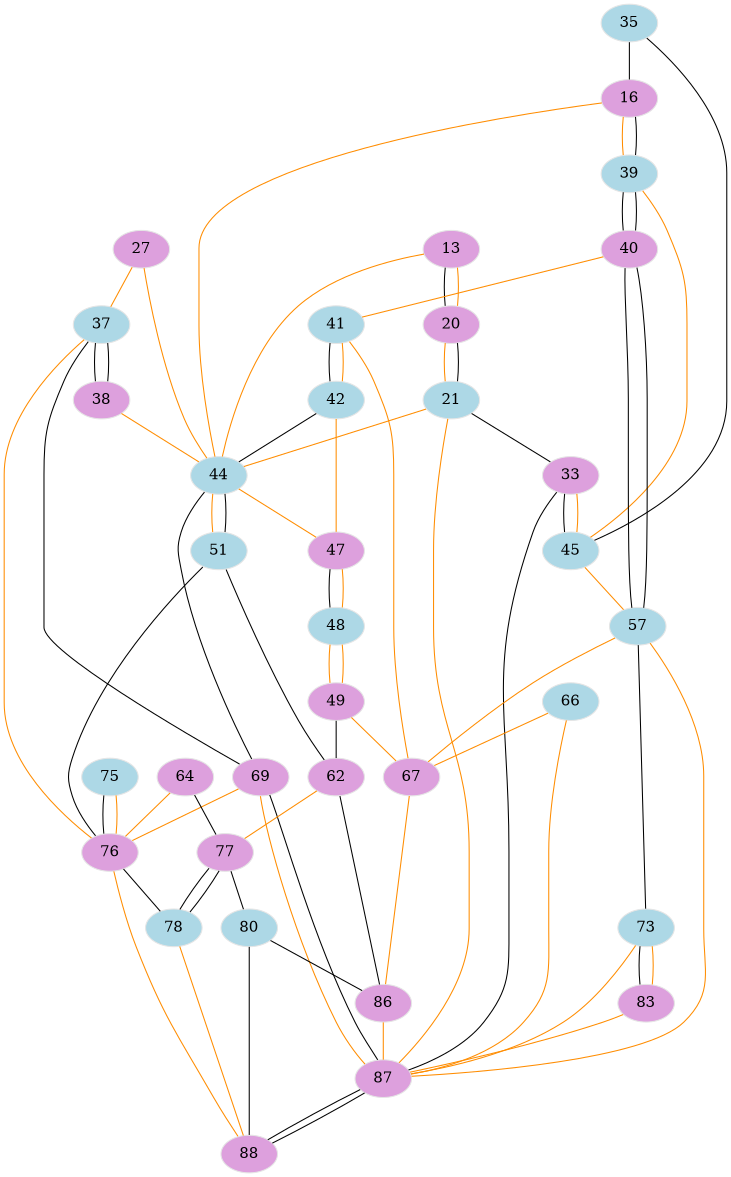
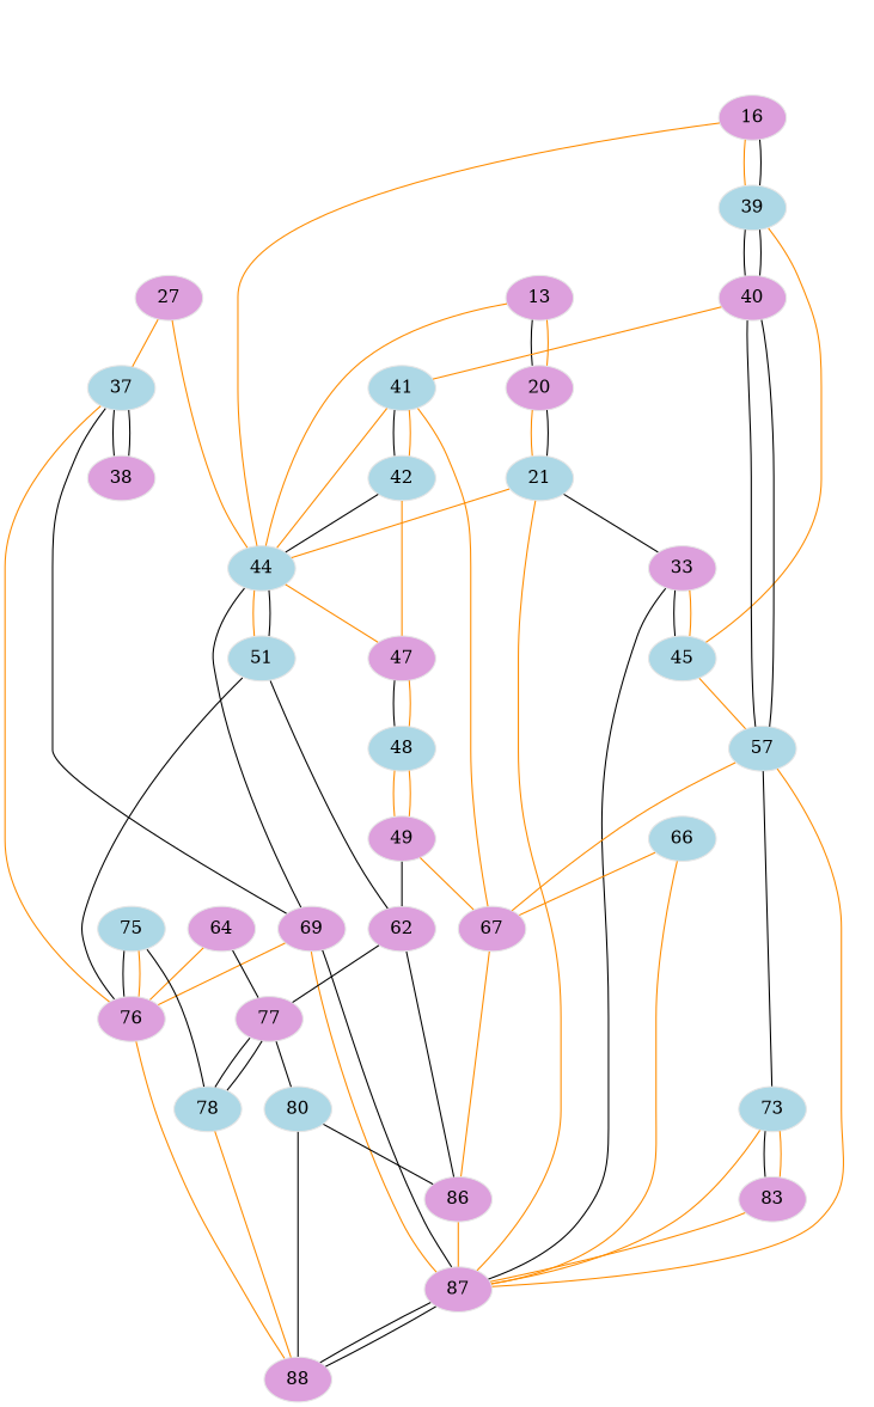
  graph {
    node [color=gray90 fillcolor=plum style=filled]
    edge [color=darkorange]
    20 [super="+16+12"]
    13
    44 [fillcolor=lightblue super="+26+25+24"]
    21 [fillcolor=lightblue super="+19+15"]
    69 [super="+3"]
    47 [super="+46"]
    51 [fillcolor=lightblue]
    33 [super="+17"]
    87 [super="+85+84+52"]
    45 [fillcolor=lightblue super="+43+34"]
    88 [super="+81"]
    27 [super="+10+9"]
    37 [fillcolor=lightblue super="+30"]
    38
    76 [super="+68+61+65"]
    57 [fillcolor=lightblue super="+56"]
-   35 [fillcolor=lightblue]
    n18 [label=16 super="+32"]
    39 [fillcolor=lightblue]
    40
    41 [fillcolor=lightblue]
    42 [fillcolor=lightblue]
    67 [super="+58"]
    73 [fillcolor=lightblue super="+72"]
    86 [super="+70+71"]
    48 [fillcolor=lightblue]
    62 [super="+50"]
    49
    77 [super="+63"]
    83
    78 [fillcolor=lightblue]
    80 [fillcolor=lightblue super="+79"]
    64
    66 [fillcolor=lightblue]
    75 [fillcolor=lightblue]
    20 -- 21 [weight=3]
    20 -- 21 [color=black]
    13 -- 20 [color=black weight=2]
    13 -- 20
    13 -- 44
    44 -- 69 [color=black]
    44 -- 47
    44 -- 51
    44 -- 51 [color=black]
    21 -- 44 [weight=2]
    21 -- 33 [color=black]
    21 -- 87
    69 -- 87 [weight=3]
    69 -- 87 [color=black]
    69 -- 76
    47 -- 48 [color=black weight=2]
    47 -- 48
    51 -- 76 [color=black]
    51 -- 62 [color=black]
    33 -- 87 [color=black]
    33 -- 45 [color=black weight=2]
    33 -- 45
    87 -- 88 [color=black]
    87 -- 88 [color=black]
    45 -- 57
    27 -- 44 [weight=3]
    27 -- 37
    37 -- 69 [color=black]
    37 -- 38 [color=black weight=2]
    37 -- 38 [color=black]
    37 -- 76
-   38 -- 44
+   41 -- 44
    76 -- 88
    57 -- 87
    57 -- 67
    57 -- 73 [color=black]
-   35 -- 45 [color=black]
-   35 -- n18 [color=black weight=2]
    n18 -- 44
    n18 -- 39
    n18 -- 39 [color=black]
    39 -- 45
    39 -- 40 [color=black]
    39 -- 40 [color=black]
    40 -- 57 [color=black]
    40 -- 57 [color=black]
    40 -- 41
    41 -- 42 [color=black]
    41 -- 42
    41 -- 67
    42 -- 44 [color=black]
    42 -- 47
    67 -- 86
    73 -- 87
    73 -- 83 [color=black weight=2]
    73 -- 83
    86 -- 87
    48 -- 49
    48 -- 49
    62 -- 86 [color=black]
-   62 -- 77
+   62 -- 77 [color=black]
    49 -- 67
    49 -- 62 [color=black]
    77 -- 78 [color=black]
    77 -- 78 [color=black]
    77 -- 80 [color=black]
    83 -- 87
    78 -- 88
    80 -- 88 [color=black]
    80 -- 86 [color=black weight=2]
    64 -- 76 [weight=2]
    64 -- 77 [color=black]
    66 -- 87
    66 -- 67 [weight=2]
    75 -- 76 [color=black weight=2]
    75 -- 76
-   76 -- 78 [color=black]
+   75 -- 78 [color=black]
  }
